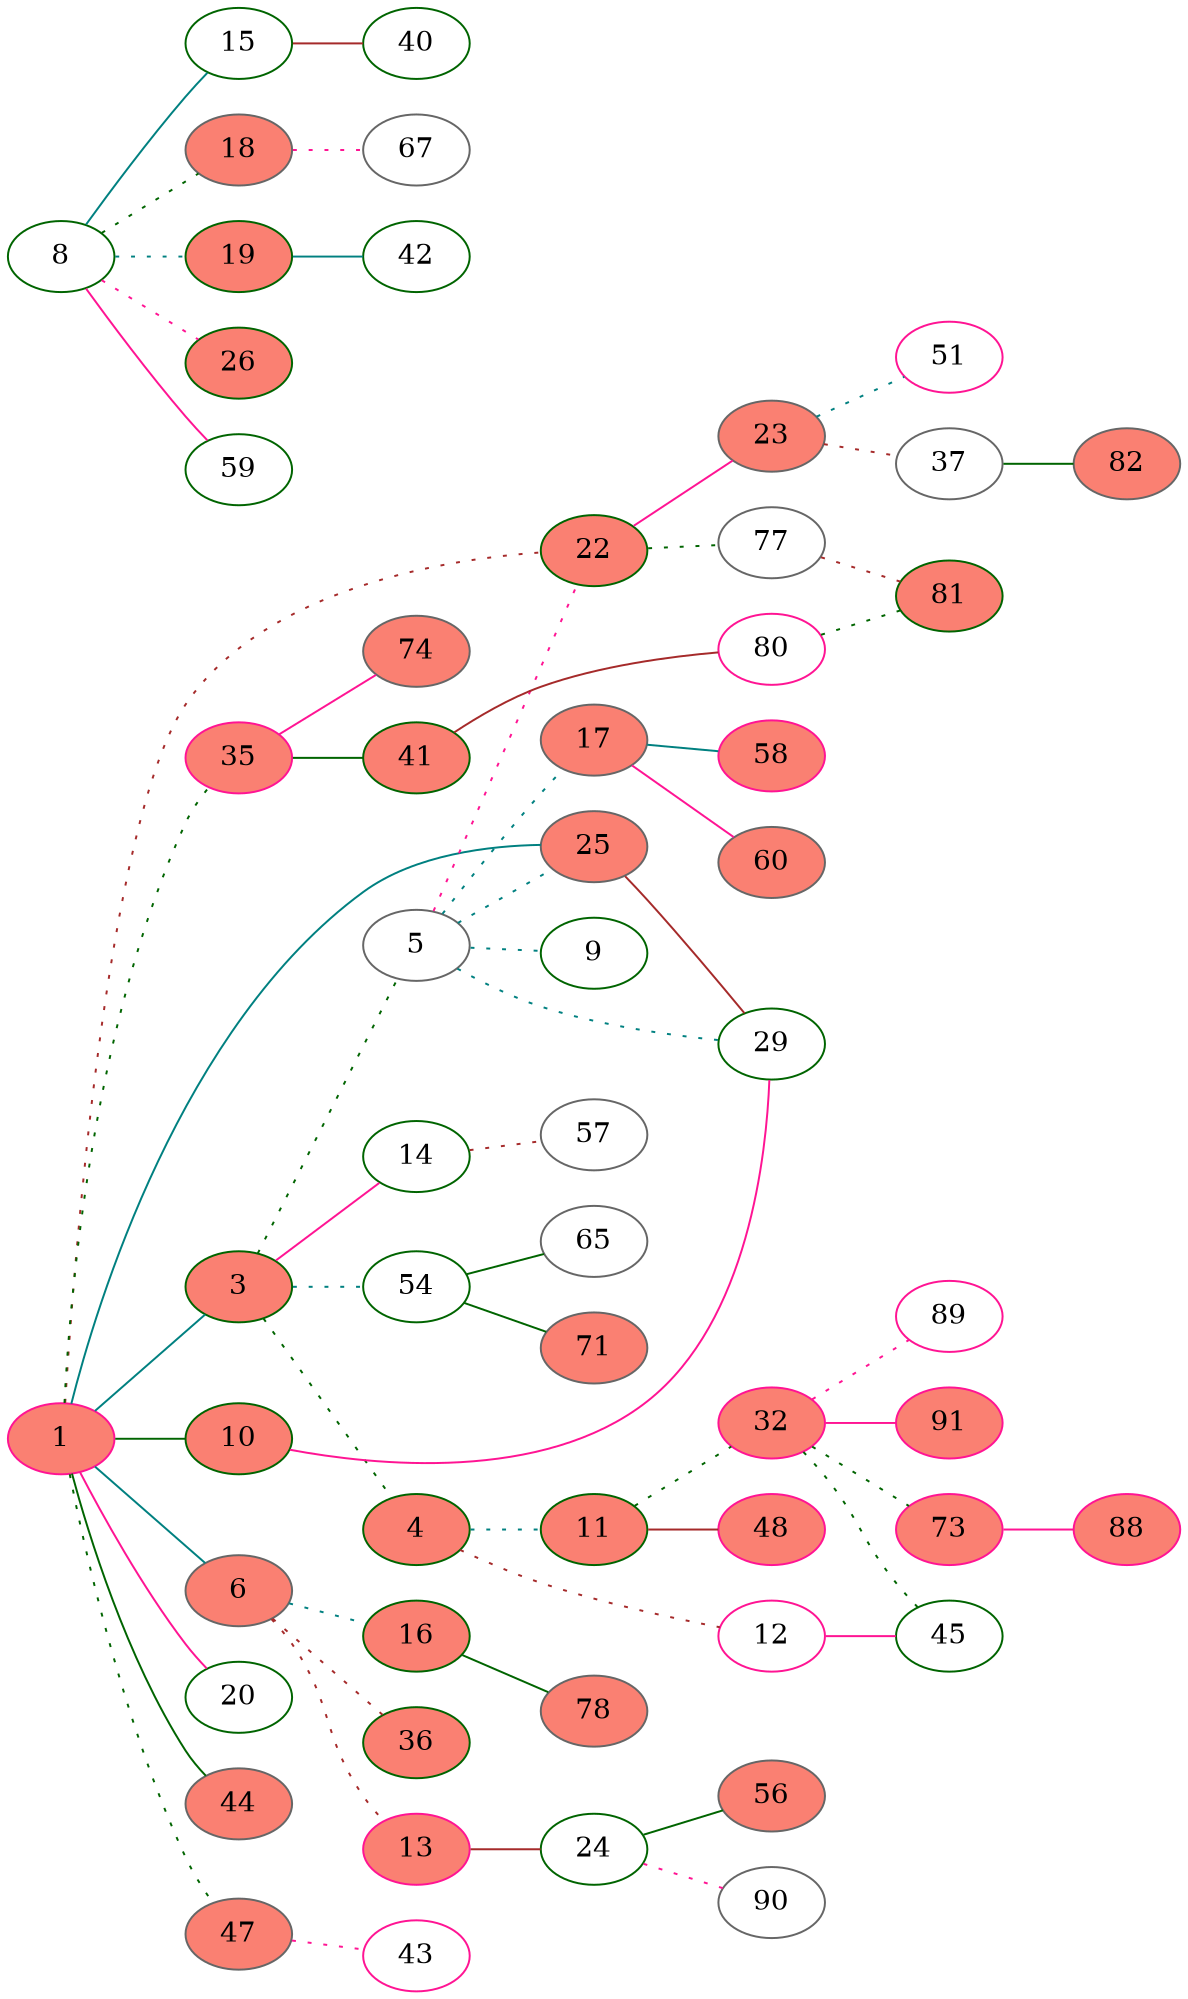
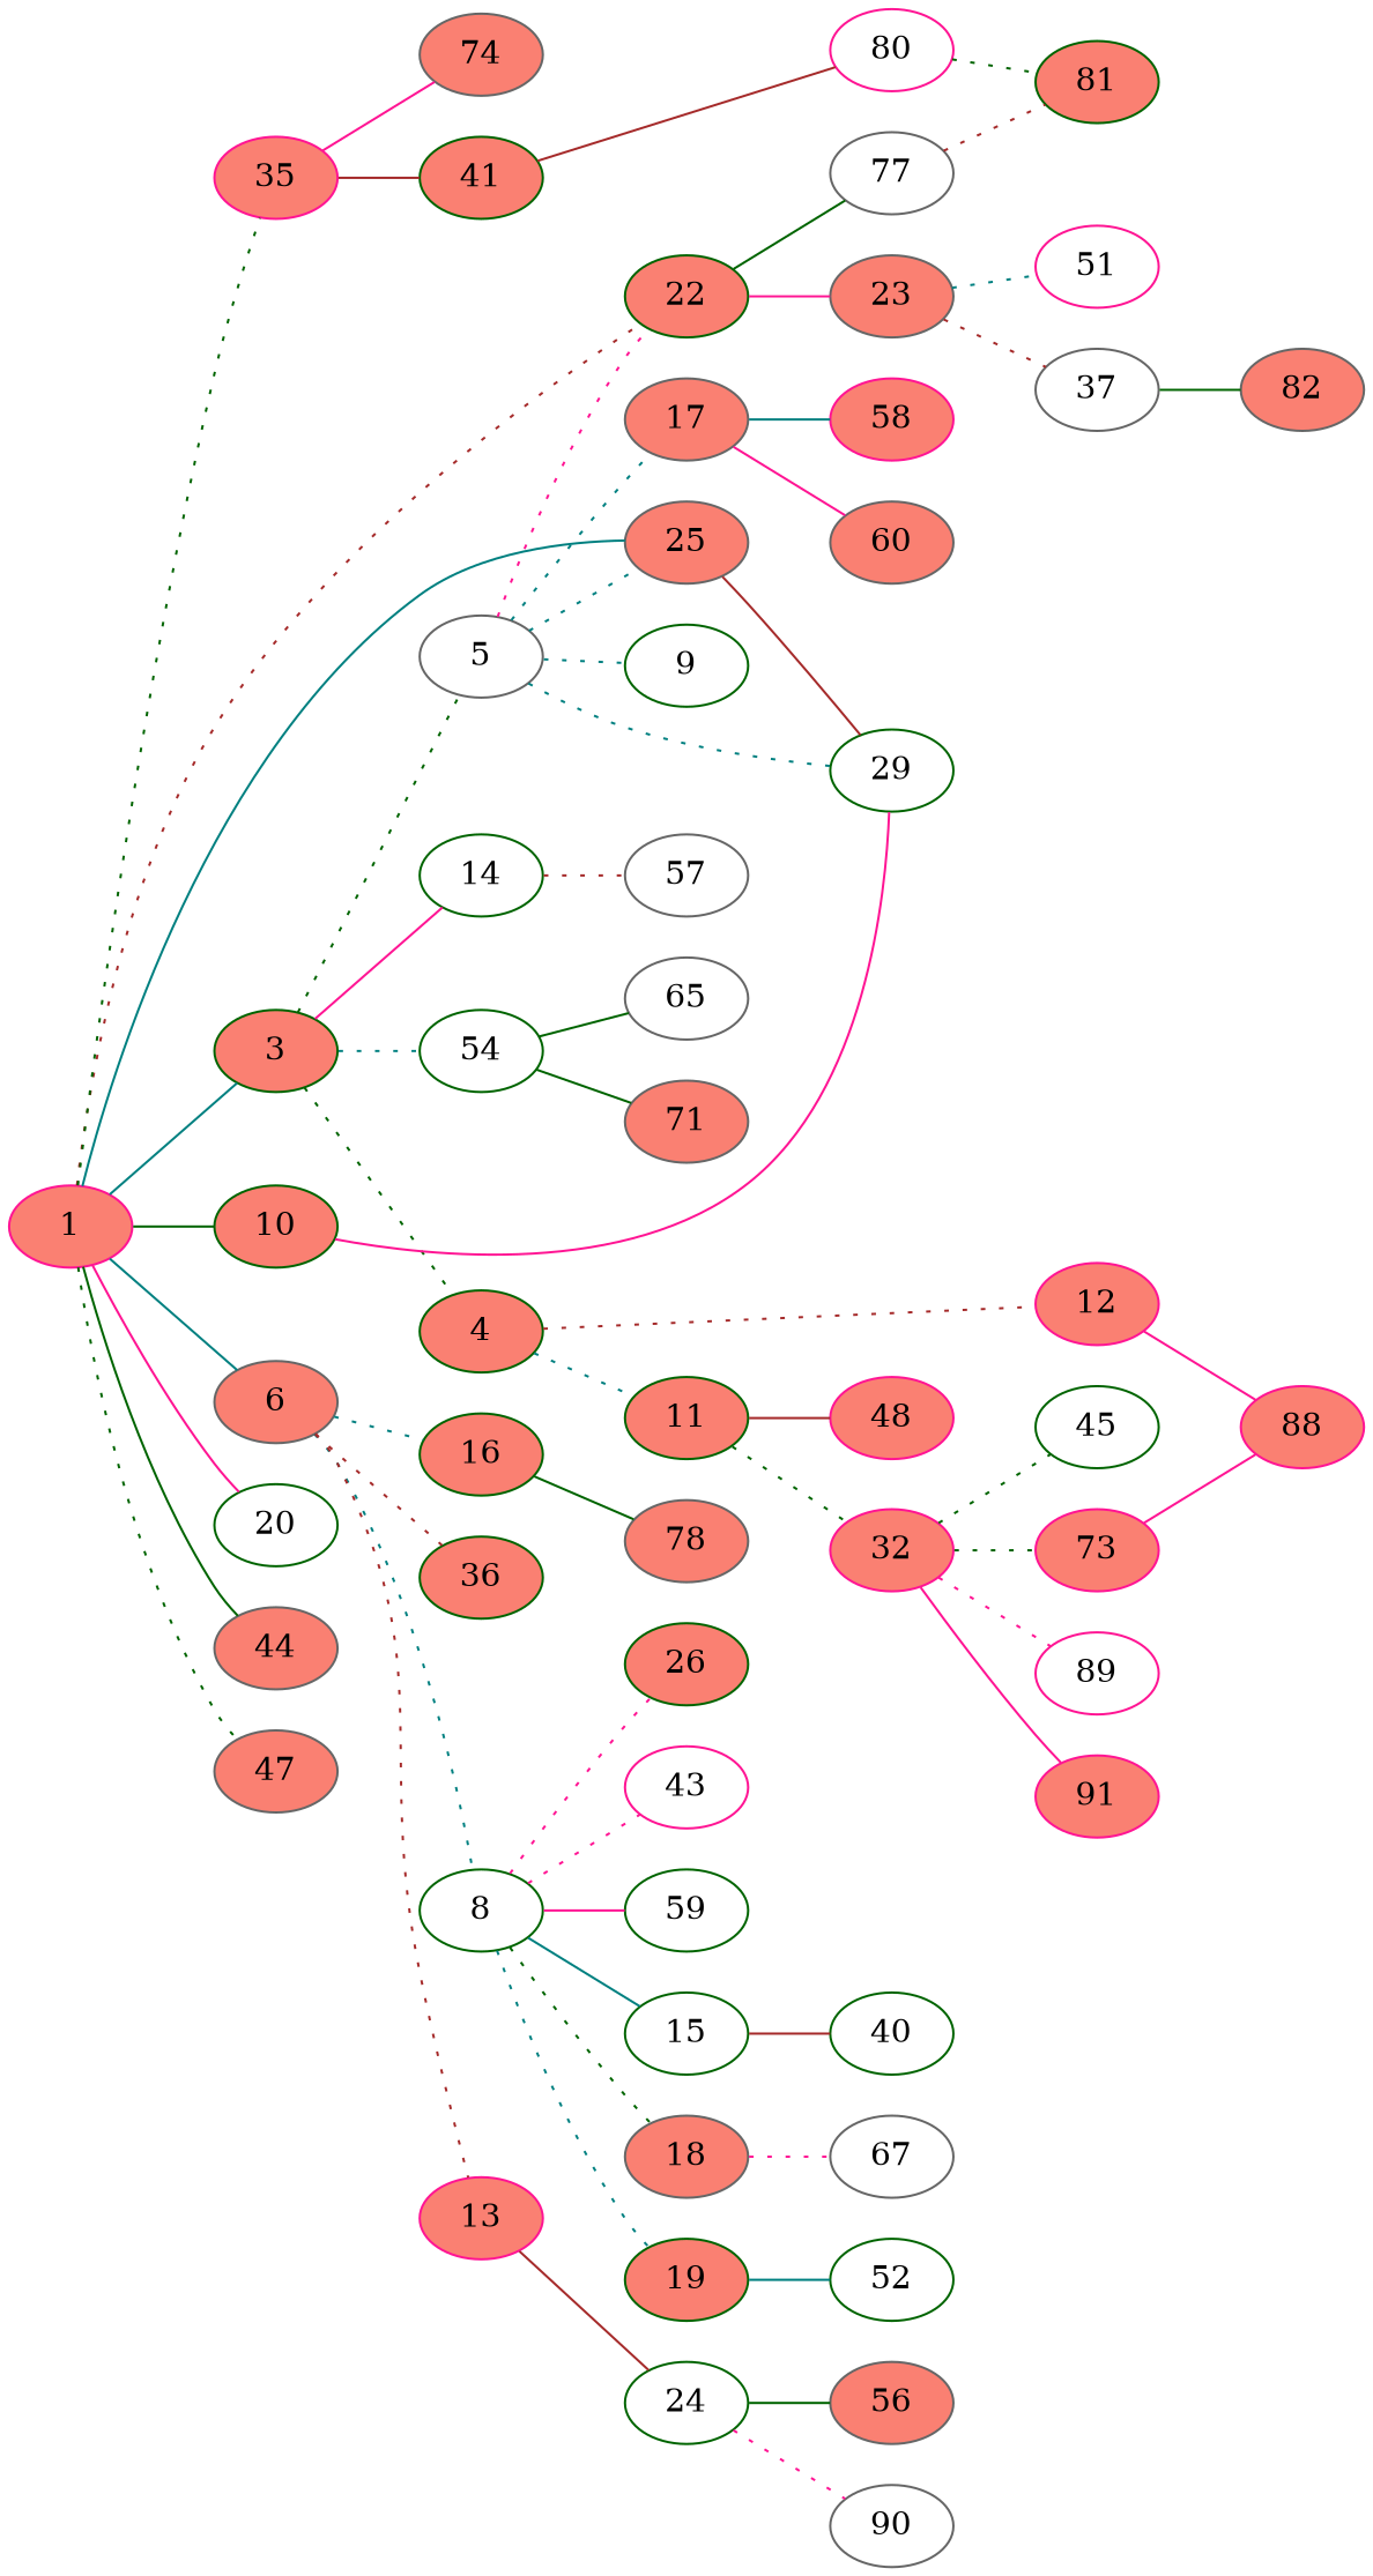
  graph {
    rankdir=LR
    node [color=darkgreen fillcolor=salmon style=filled]
    edge [color=darkgreen style=dotted]
    1 [color=deeppink super="+2"]
    3 [super="+53"]
    6 [color=gray40 super="+30"]
    10 [super="+86"]
    20 [fillcolor=white super="+63"]
    22 [super="+64"]
    25 [color=gray40 super="+31"]
    35 [color=deeppink super="+55"]
    44 [color=gray40 super="+85"]
    47 [color=gray40 super="+84"]
    4 [super="+7"]
    5 [color=gray40 fillcolor=white super="+39"]
    14 [fillcolor=white super="+62"]
    54 [fillcolor=white super="+69"]
    8 [fillcolor=white super="+33"]
    13 [color=deeppink super="+21"]
    16 [super="+76"]
    36 [super="+70"]
    29 [fillcolor=white]
    23 [color=gray40 super="+28"]
    77 [color=gray40 fillcolor=white]
    41 [super="+42"]
    74 [color=gray40]
    11
-   12 [color=deeppink fillcolor=white super="+72"]
+   12 [color=deeppink super="+72"]
    9 [fillcolor=white super="+34"]
    17 [color=gray40 super="+27"]
    57 [color=gray40 fillcolor=white]
    65 [color=gray40 fillcolor=white]
    71 [color=gray40]
    32 [color=deeppink super="+79"]
    48 [color=deeppink]
    88 [color=deeppink]
    58 [color=deeppink]
    60 [color=gray40 super="+68"]
    15 [fillcolor=white super="+87"]
    18 [color=gray40]
    19 [super="+61"]
    26 [super="+49"]
    43 [color=deeppink fillcolor=white super="+50"]
    59 [fillcolor=white super="+66"]
    24 [fillcolor=white super="+38"]
    78 [color=gray40]
    40 [fillcolor=white super="+83"]
    67 [color=gray40 fillcolor=white]
-   52 [fillcolor=white label=42]
+   52 [fillcolor=white]
    45 [fillcolor=white]
    73 [color=deeppink super="+75"]
    89 [color=deeppink fillcolor=white]
    91 [color=deeppink]
    56 [color=gray40]
    90 [color=gray40 fillcolor=white]
    37 [color=gray40 fillcolor=white super="+46"]
    51 [color=deeppink fillcolor=white]
    81 [super="+92"]
    82 [color=gray40]
    80 [color=deeppink fillcolor=white]
    1 -- 3 [color=teal style=solid]
    1 -- 6 [color=teal style=solid]
    1 -- 10 [style=solid]
    1 -- 20 [color=deeppink style=solid]
    1 -- 22 [color=brown]
    1 -- 25 [color=teal style=solid]
    1 -- 35
    1 -- 44 [style=solid]
    1 -- 47
    3 -- 4
    3 -- 5
    3 -- 14 [color=deeppink style=solid]
    3 -- 54 [color=teal]
+   6 -- 8 [color=teal]
    6 -- 13 [color=brown]
    6 -- 16 [color=teal]
    6 -- 36 [color=brown]
    10 -- 29 [color=deeppink style=solid]
    22 -- 23 [color=deeppink style=solid]
-   22 -- 77
+   22 -- 77 [style=solid]
    25 -- 29 [color=brown style=solid]
-   35 -- 41 [style=solid]
+   35 -- 41 [color=brown style=solid]
    35 -- 74 [color=deeppink style=solid]
    4 -- 11 [color=teal]
    4 -- 12 [color=brown]
    5 -- 22 [color=deeppink]
    5 -- 25 [color=teal]
    5 -- 29 [color=teal]
    5 -- 9 [color=teal]
    5 -- 17 [color=teal]
    14 -- 57 [color=brown]
    54 -- 65 [style=solid]
    54 -- 71 [style=solid]
    8 -- 15 [color=teal style=solid]
    8 -- 18
    8 -- 19 [color=teal]
    8 -- 26 [color=deeppink]
-   47 -- 43 [color=deeppink]
+   8 -- 43 [color=deeppink]
    8 -- 59 [color=deeppink style=solid]
    13 -- 24 [color=brown style=solid]
    16 -- 78 [style=solid]
    23 -- 37 [color=brown]
    23 -- 51 [color=teal]
    77 -- 81 [color=brown]
    41 -- 80 [color=brown style=solid]
    11 -- 32
    11 -- 48 [color=brown style=solid]
-   12 -- 45 [color=deeppink style=solid]
+   12 -- 88 [color=deeppink style=solid]
    17 -- 58 [color=teal style=solid]
    17 -- 60 [color=deeppink style=solid]
    32 -- 45
    32 -- 73
    32 -- 89 [color=deeppink]
    32 -- 91 [color=deeppink style=solid]
    15 -- 40 [color=brown style=solid]
    18 -- 67 [color=deeppink]
    19 -- 52 [color=teal style=solid]
    24 -- 56 [style=solid]
    24 -- 90 [color=deeppink]
    73 -- 88 [color=deeppink style=solid]
    37 -- 82 [style=solid]
    80 -- 81
  }
